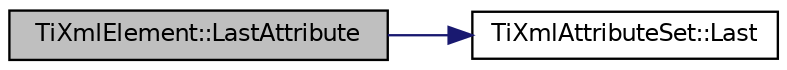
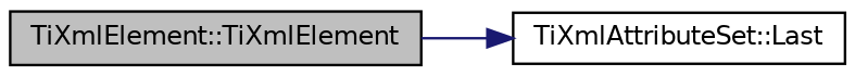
  digraph {
    rankdir=LR
    node [color=black fontname=Helvetica fontsize=10 shape=record style=filled]
-   n1 [fillcolor=grey75 fontcolor=black height=0.2 label="TiXmlElement::LastAttribute" width=0.4]
+   n1 [fillcolor=grey75 fontcolor=black height=0.2 label="TiXmlElement::TiXmlElement" width=0.4]
    n2 [fillcolor=white height=0.2 label="TiXmlAttributeSet::Last" width=0.4]
    n1 -> n2 [color=midnightblue fontname=Helvetica fontsize=10 labelfontname=Helvetica labelfontsize=10 style=solid]
  }
